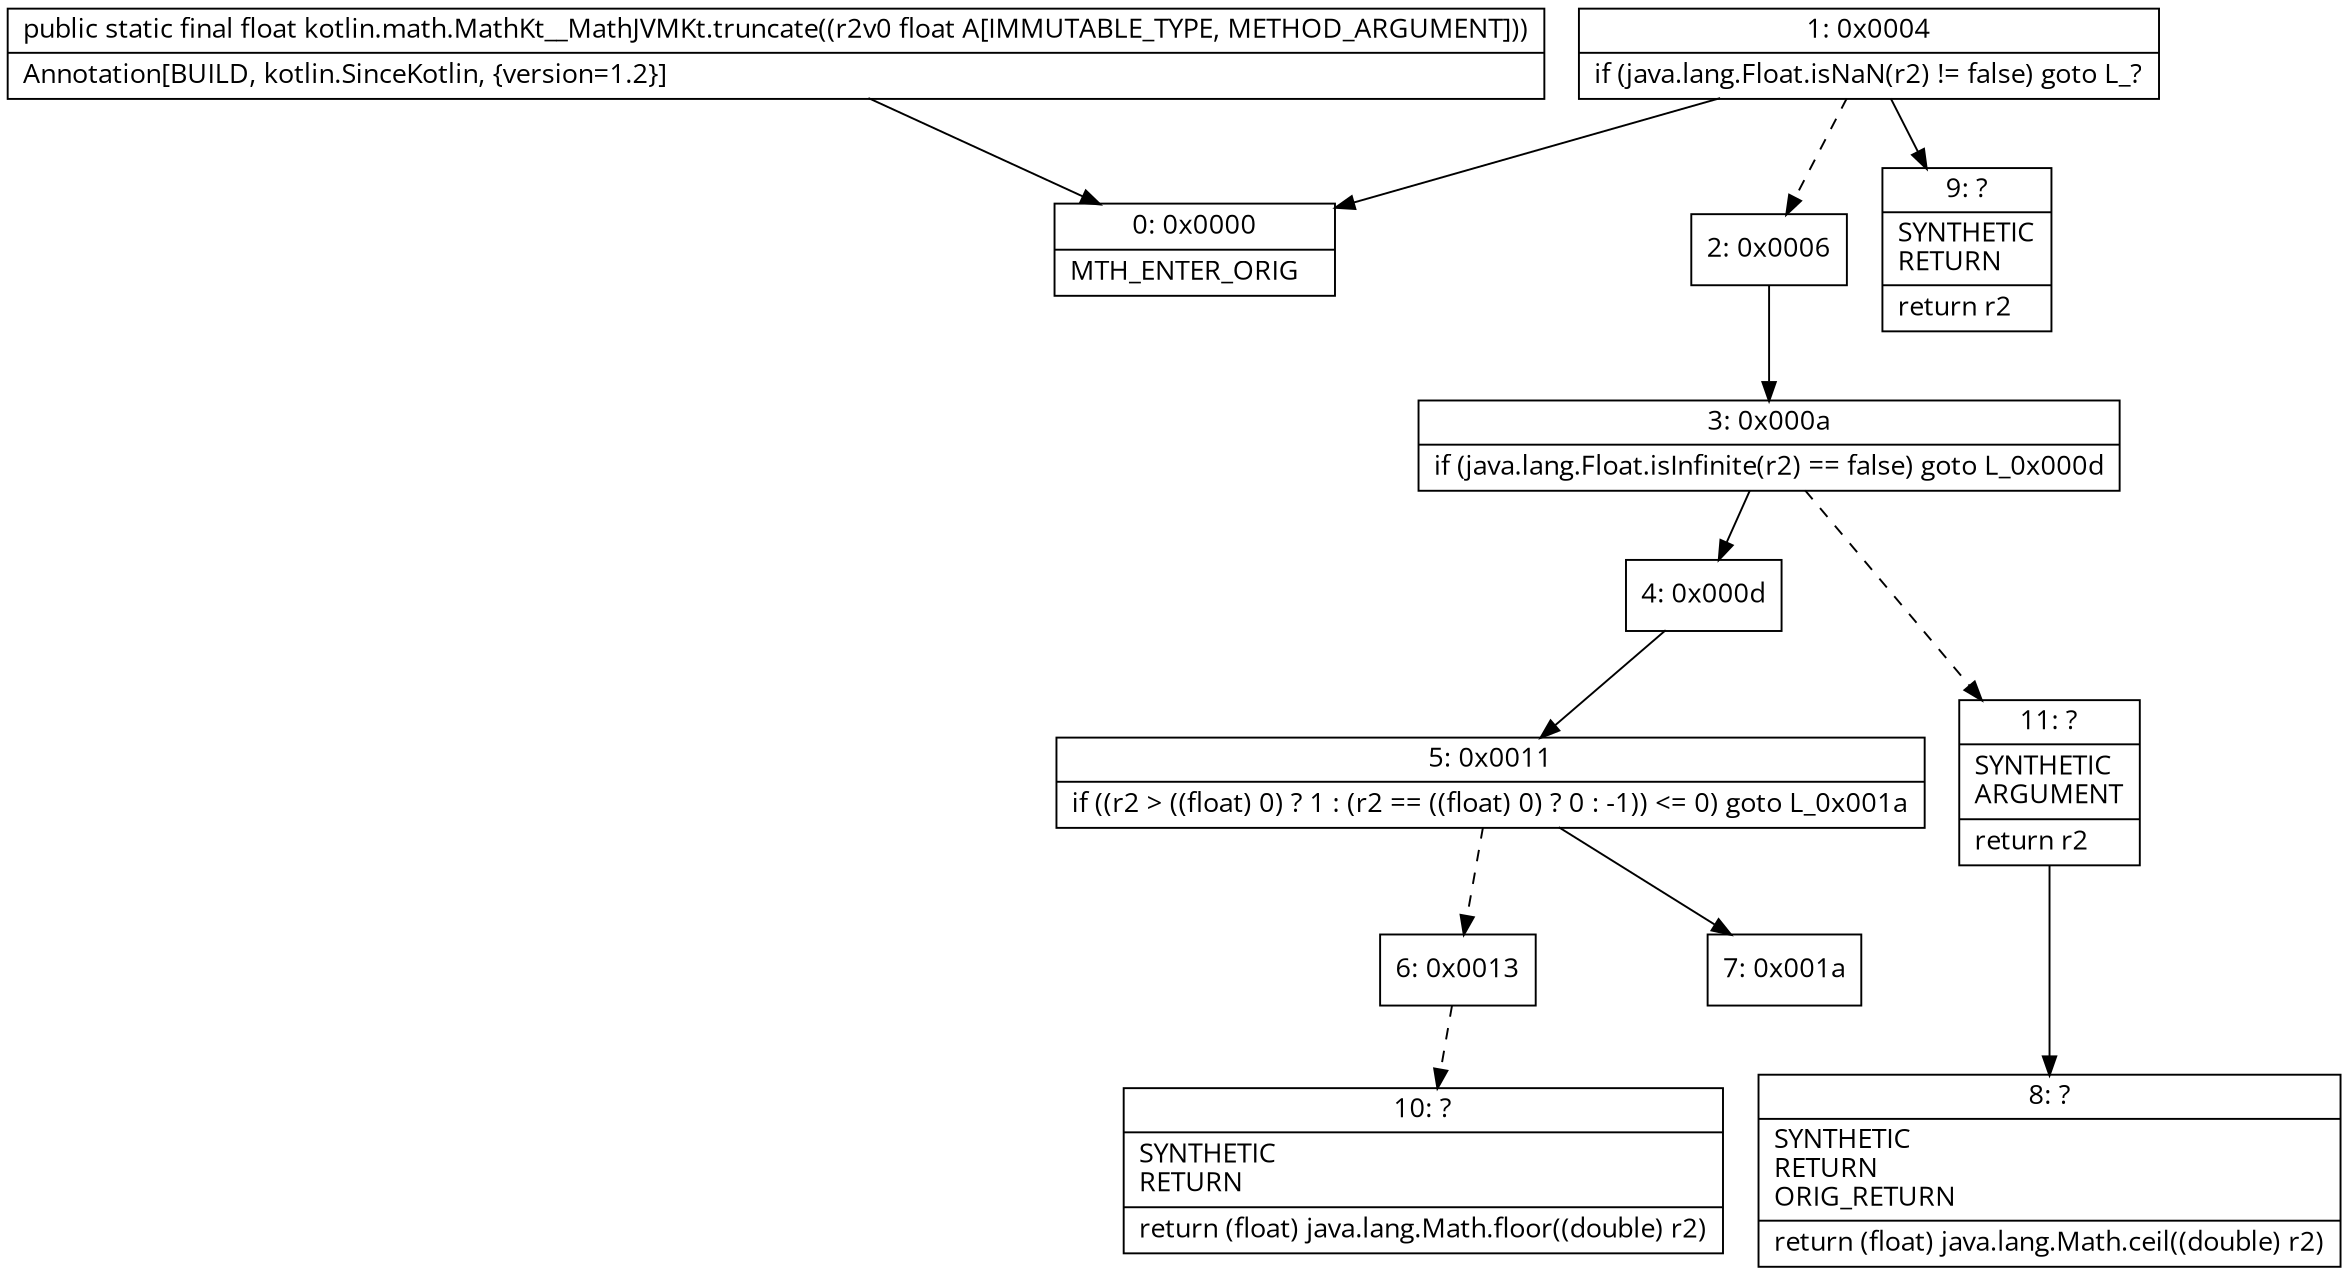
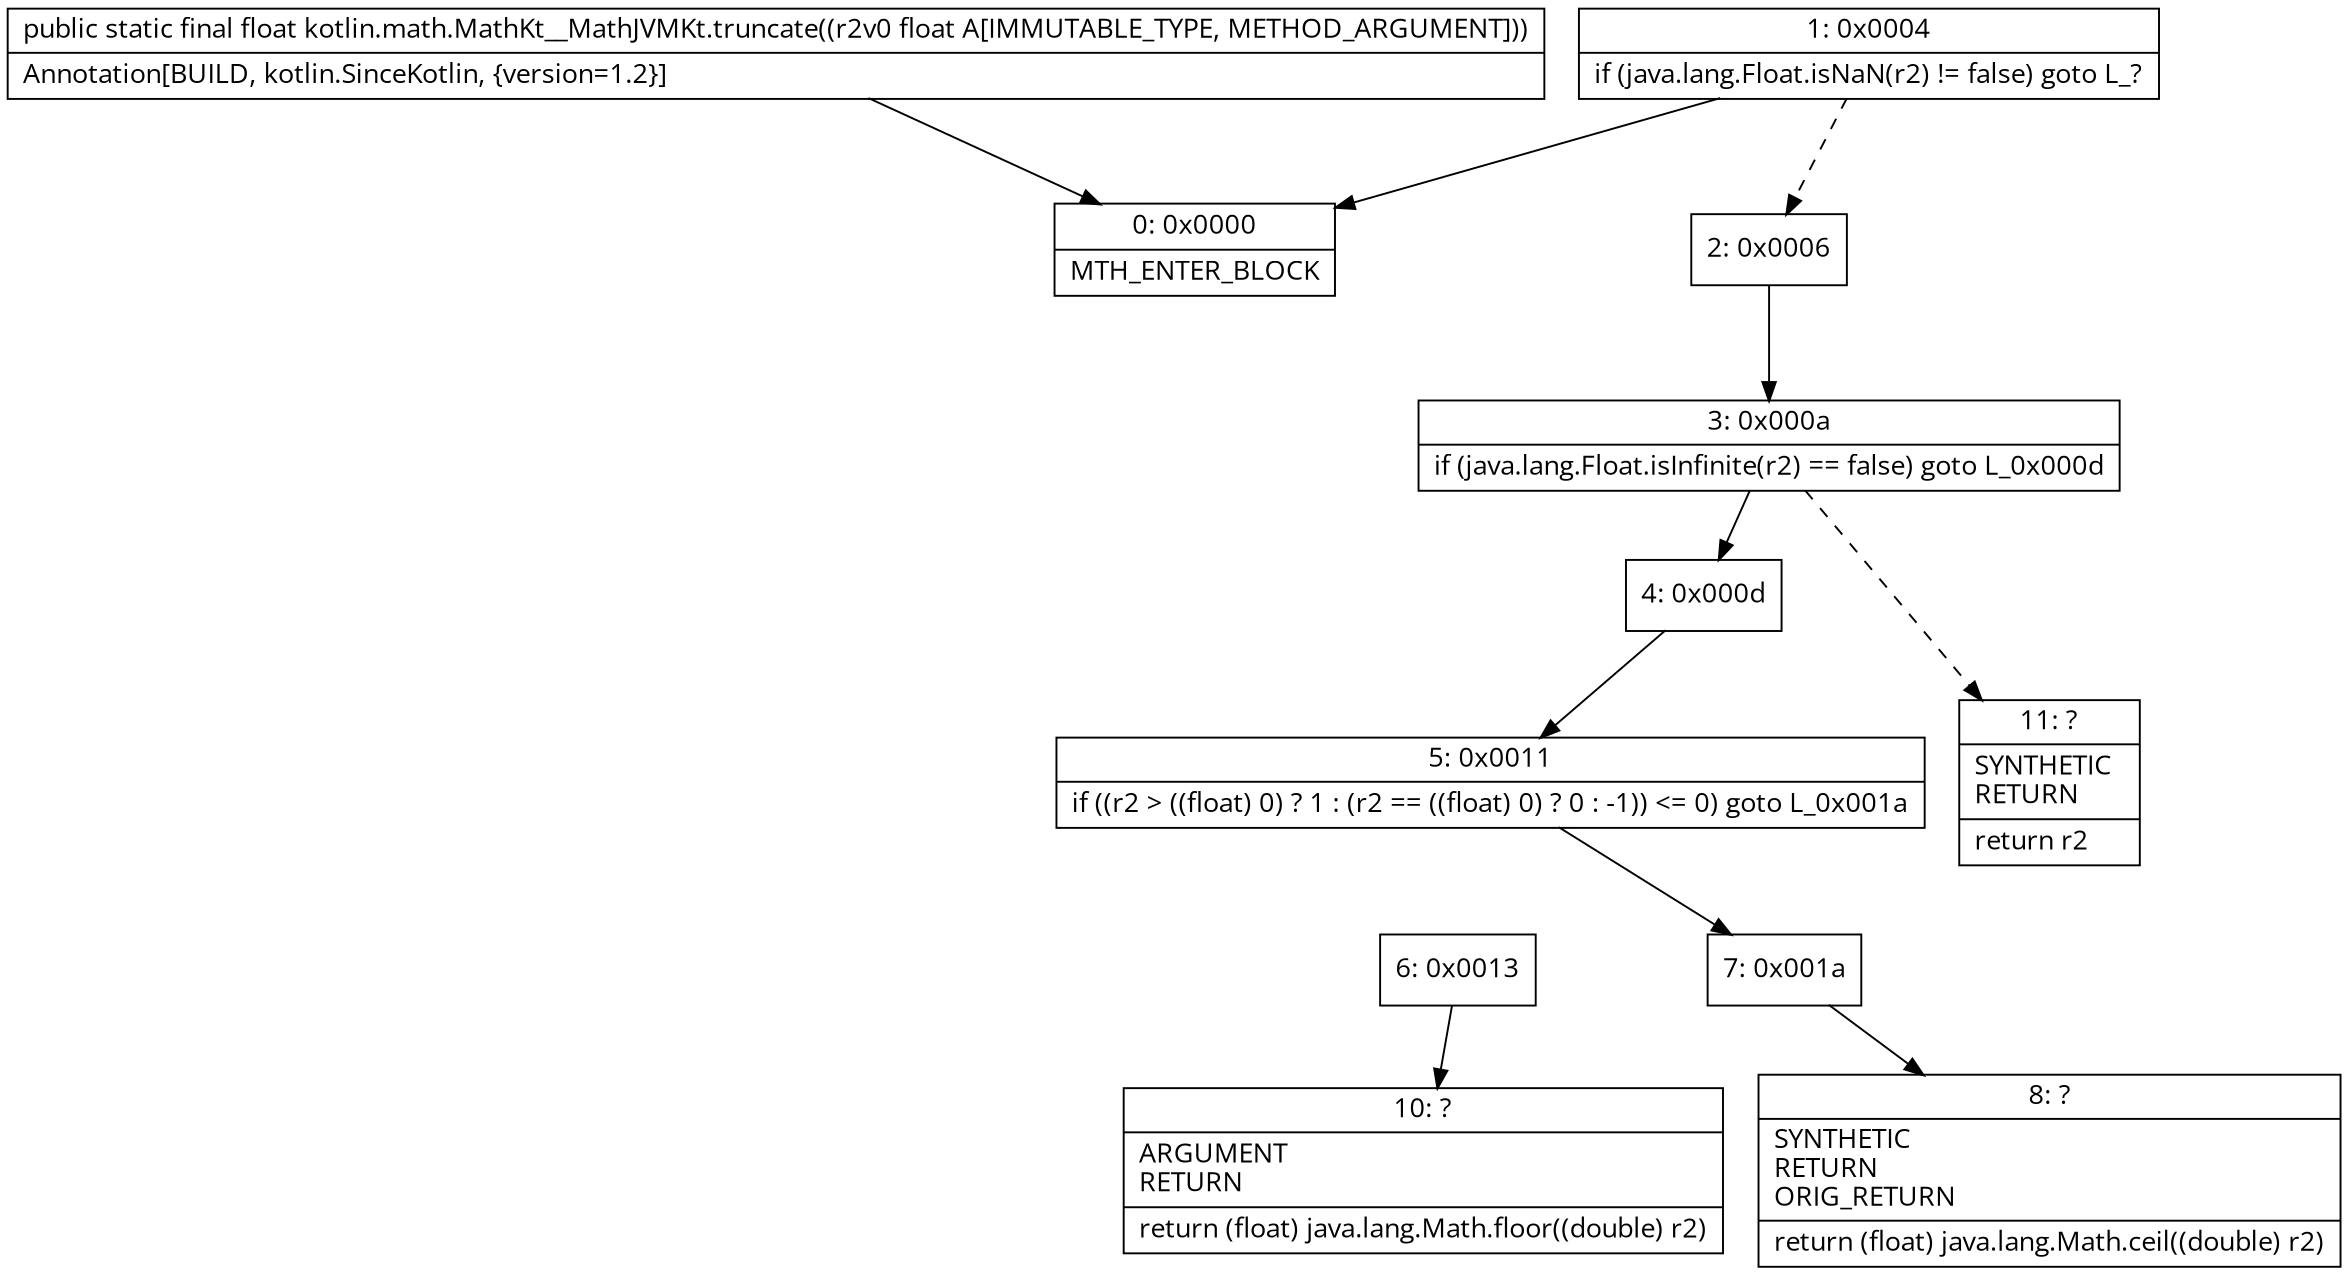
  digraph {
    fontname="Open Sans"
    node [fontname="Open Sans" shape=record]
    edge [fontname="Open Sans"]
-   n1 [label="{0\:\ 0x0000|MTH_ENTER_ORIG\l}"]
+   n1 [label="{0\:\ 0x0000|MTH_ENTER_BLOCK\l}"]
    n2 [label="{1\:\ 0x0004|if (java.lang.Float.isNaN(r2) != false) goto L_?\l}"]
    n3 [label="{2\:\ 0x0006}"]
-   n4 [label="{9\:\ ?|SYNTHETIC\lRETURN\l|return r2\l}"]
    n5 [label="{3\:\ 0x000a|if (java.lang.Float.isInfinite(r2) == false) goto L_0x000d\l}"]
    n6 [label="{4\:\ 0x000d}"]
-   n7 [label="{11\:\ ?|SYNTHETIC\lARGUMENT\l|return r2\l}"]
+   n7 [label="{11\:\ ?|SYNTHETIC\lRETURN\l|return r2\l}"]
    n8 [label="{5\:\ 0x0011|if ((r2 \> ((float) 0) ? 1 : (r2 == ((float) 0) ? 0 : \-1)) \<= 0) goto L_0x001a\l}"]
    n9 [label="{6\:\ 0x0013}"]
    n10 [label="{7\:\ 0x001a}"]
-   n11 [label="{10\:\ ?|SYNTHETIC\lRETURN\l|return (float) java.lang.Math.floor((double) r2)\l}"]
+   n11 [label="{10\:\ ?|ARGUMENT\lRETURN\l|return (float) java.lang.Math.floor((double) r2)\l}"]
    n12 [label="{8\:\ ?|SYNTHETIC\lRETURN\lORIG_RETURN\l|return (float) java.lang.Math.ceil((double) r2)\l}"]
    n13 [label="{public static final float kotlin.math.MathKt__MathJVMKt.truncate((r2v0 float A[IMMUTABLE_TYPE, METHOD_ARGUMENT]))  | Annotation[BUILD, kotlin.SinceKotlin, \{version=1.2\}]\l}"]
    n2 -> n1
    n2 -> n3 [style=dashed]
-   n2 -> n4
    n3 -> n5
    n5 -> n6
    n5 -> n7 [style=dashed]
    n6 -> n8
-   n8 -> n9 [style=dashed]
    n8 -> n10
-   n9 -> n11 [style=dashed]
-   n7 -> n12
+   n9 -> n11
+   n10 -> n12
    n13 -> n1
  }
